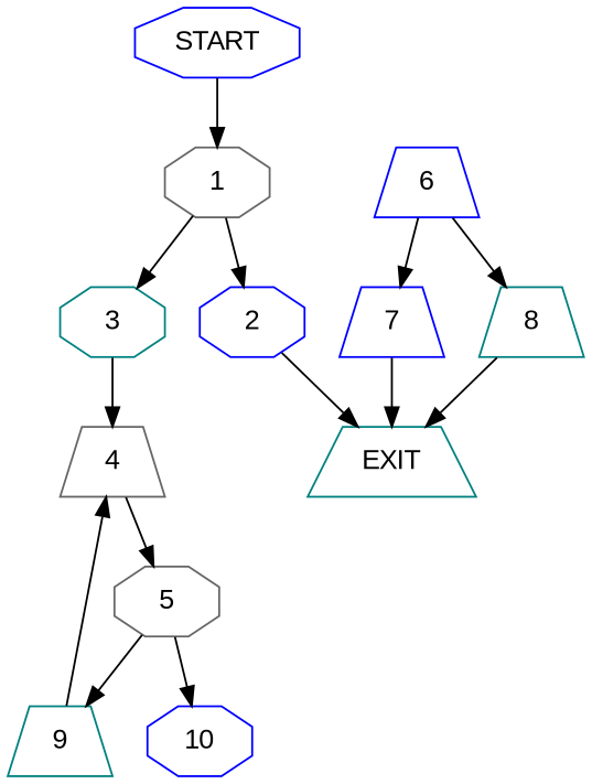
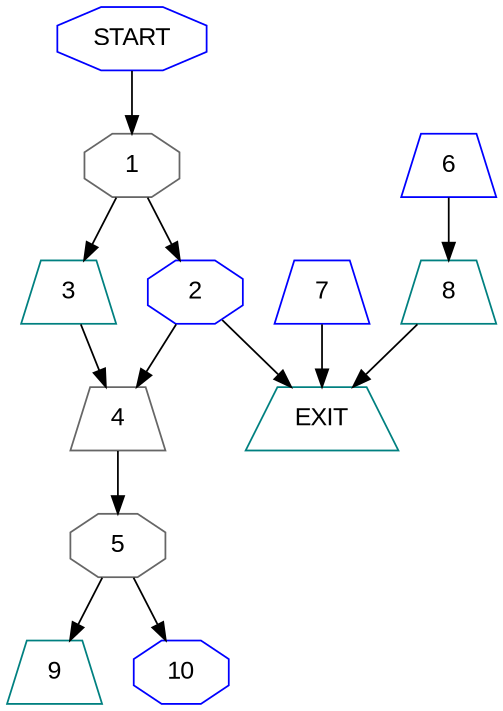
  digraph {
    fontname="Liberation Sans"
    node [color=blue fontname="Liberation Sans" shape=octagon]
    edge [fontname="Liberation Sans"]
    n1 [label=START]
    1 [color=gray40]
    2
-   3 [color=teal]
+   3 [color=teal shape=trapezium]
    n5 [color=teal label=EXIT shape=trapezium]
    4 [color=gray40 shape=trapezium]
    5 [color=gray40]
    9 [color=teal shape=trapezium]
    10
    6 [shape=trapezium]
    7 [shape=trapezium]
    8 [color=teal shape=trapezium]
    n1 -> 1
    1 -> 2
    1 -> 3
    2 -> n5
    3 -> 4
    4 -> 5
    5 -> 9
    5 -> 10
-   9 -> 4
-   6 -> 7
+   2 -> 4
    6 -> 8
    7 -> n5
    8 -> n5
  }
